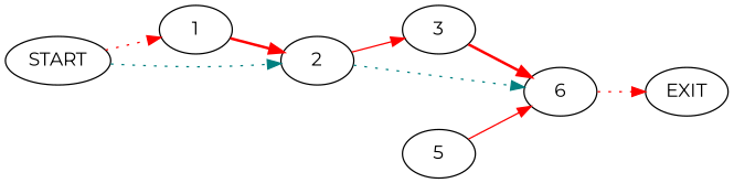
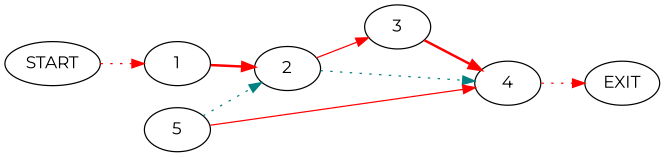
  digraph {
    fontname=Montserrat
    rankdir=LR
    node [fontname=Montserrat]
    edge [color=red fontname=Montserrat style=dotted]
    n1 [label=START]
    1
    2
    3
-   4 [label=6]
+   4
    n6 [label=EXIT]
    5
    n1 -> 1
-   n1 -> 2 [color=teal]
+   5 -> 2 [color=teal]
    1 -> 2 [style=bold]
    2 -> 3 [style=solid]
    2 -> 4 [color=teal]
    3 -> 4 [style=bold]
    4 -> n6
    5 -> 4 [style=solid]
  }
